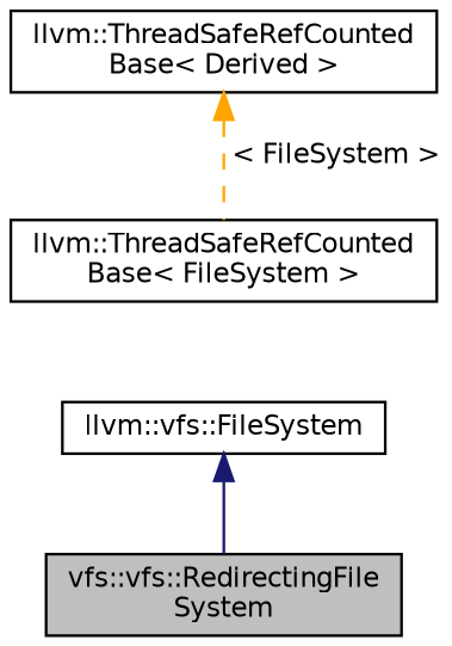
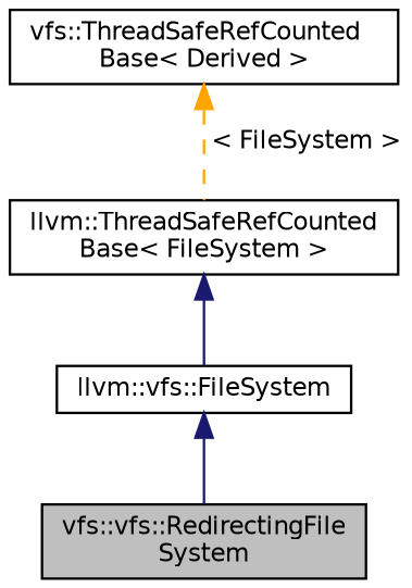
  digraph {
    node [color=black fontname=Helvetica fontsize=10 shape=box]
    edge [color=midnightblue dir=back fontname=Helvetica fontsize=10 labelfontname=Helvetica labelfontsize=10 style=solid]
    n1 [fillcolor=grey75 fontcolor=black height=0.2 label="vfs::vfs::RedirectingFile\lSystem" style=filled width=0.4]
    n2 [height=0.2 label="llvm::vfs::FileSystem" width=0.4]
    n3 [height=0.2 label="llvm::ThreadSafeRefCounted\lBase\< FileSystem \>" width=0.4]
-   n4 [height=0.2 label="llvm::ThreadSafeRefCounted\lBase\< Derived \>" width=0.4]
+   n4 [height=0.2 label="vfs::ThreadSafeRefCounted\lBase\< Derived \>" width=0.4]
    n2 -> n1
+   n3 -> n2
    n4 -> n3 [color=orange label=" \< FileSystem \>" style=dashed]
  }
